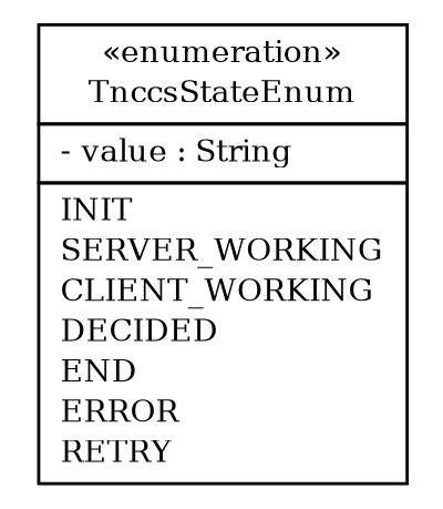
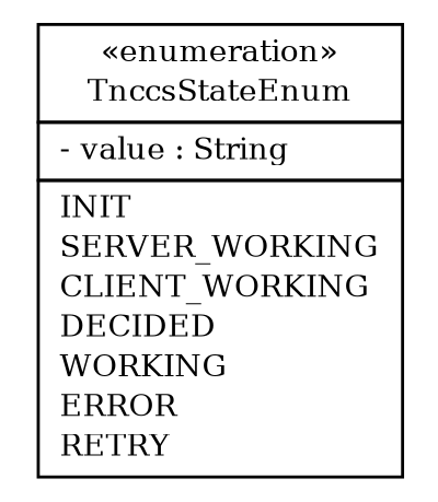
  digraph {
    nodesep=0.25
    ranksep=0.5
    fontname="DejaVu Serif"
-   n1 [fontcolor=black fontname="DejaVu Serif" fontsize=10.0 label=<<table title="de.hsbremen.tc.tnc.tnccs.session.statemachine.enums.TnccsStateEnum" border="0" cellborder="1" cellspacing="0" cellpadding="2" port="p" href="./TnccsStateEnum.html"> 		<tr><td><table border="0" cellspacing="0" cellpadding="1"> <tr><td align="center" balign="center"> &#171;enumeration&#187; </td></tr> <tr><td align="center" balign="center"> TnccsStateEnum </td></tr> 		</table></td></tr> 		<tr><td><table border="0" cellspacing="0" cellpadding="1"> <tr><td align="left" balign="left"> - value : String </td></tr> 		</table></td></tr> 		<tr><td><table border="0" cellspacing="0" cellpadding="1"> <tr><td align="left" balign="left"> INIT </td></tr> <tr><td align="left" balign="left"> SERVER_WORKING </td></tr> <tr><td align="left" balign="left"> CLIENT_WORKING </td></tr> <tr><td align="left" balign="left"> DECIDED </td></tr> <tr><td align="left" balign="left"> END </td></tr> <tr><td align="left" balign="left"> ERROR </td></tr> <tr><td align="left" balign="left"> RETRY </td></tr> 		</table></td></tr> 		</table>> shape=plaintext]
+   n1 [fontcolor=black fontname="DejaVu Serif" fontsize=10.0 label=<<table title="de.hsbremen.tc.tnc.tnccs.session.statemachine.enums.TnccsStateEnum" border="0" cellborder="1" cellspacing="0" cellpadding="2" port="p" href="./TnccsStateEnum.html"> 		<tr><td><table border="0" cellspacing="0" cellpadding="1"> <tr><td align="center" balign="center"> &#171;enumeration&#187; </td></tr> <tr><td align="center" balign="center"> TnccsStateEnum </td></tr> 		</table></td></tr> 		<tr><td><table border="0" cellspacing="0" cellpadding="1"> <tr><td align="left" balign="left"> - value : String </td></tr> 		</table></td></tr> 		<tr><td><table border="0" cellspacing="0" cellpadding="1"> <tr><td align="left" balign="left"> INIT </td></tr> <tr><td align="left" balign="left"> SERVER_WORKING </td></tr> <tr><td align="left" balign="left"> CLIENT_WORKING </td></tr> <tr><td align="left" balign="left"> DECIDED </td></tr> <tr><td align="left" balign="left"> WORKING </td></tr> <tr><td align="left" balign="left"> ERROR </td></tr> <tr><td align="left" balign="left"> RETRY </td></tr> 		</table></td></tr> 		</table>> shape=plaintext]
  }
